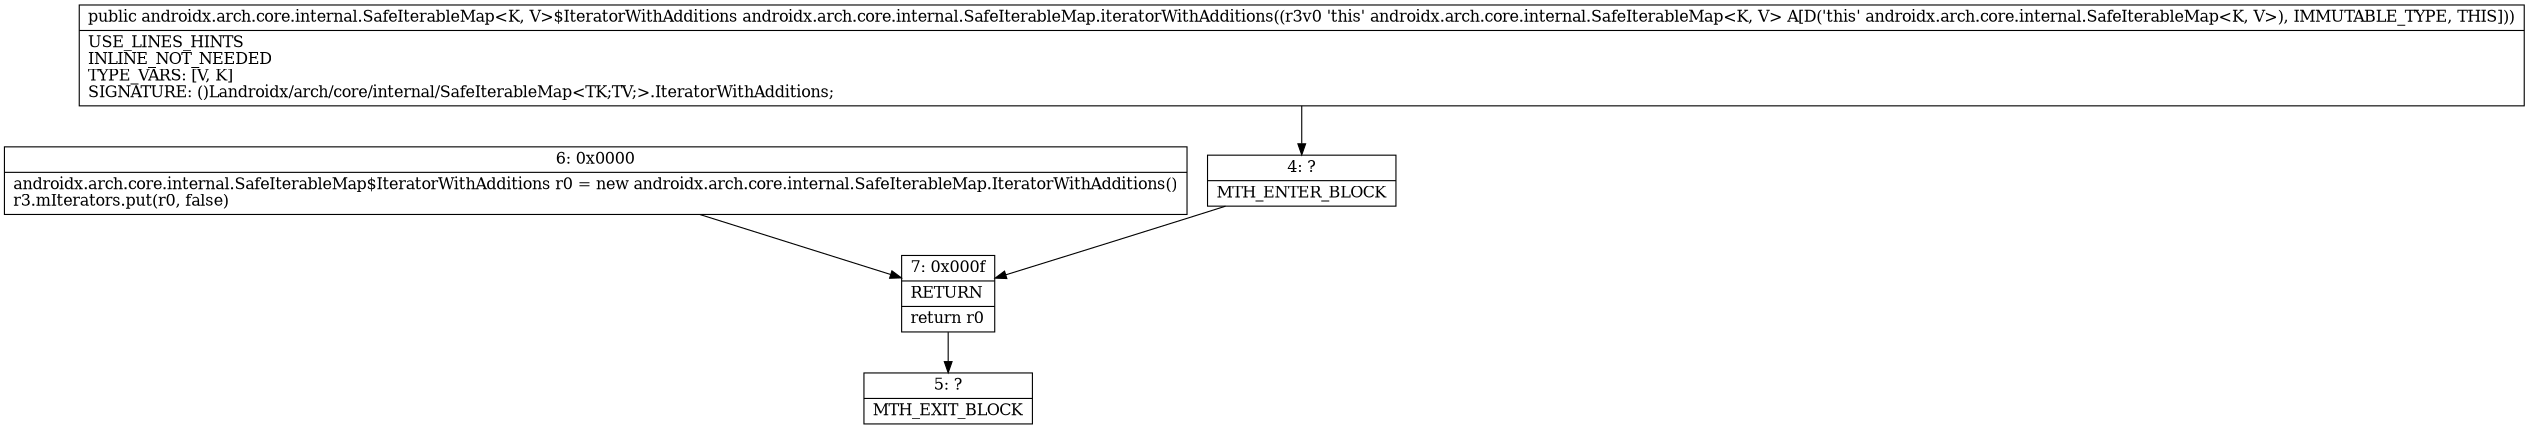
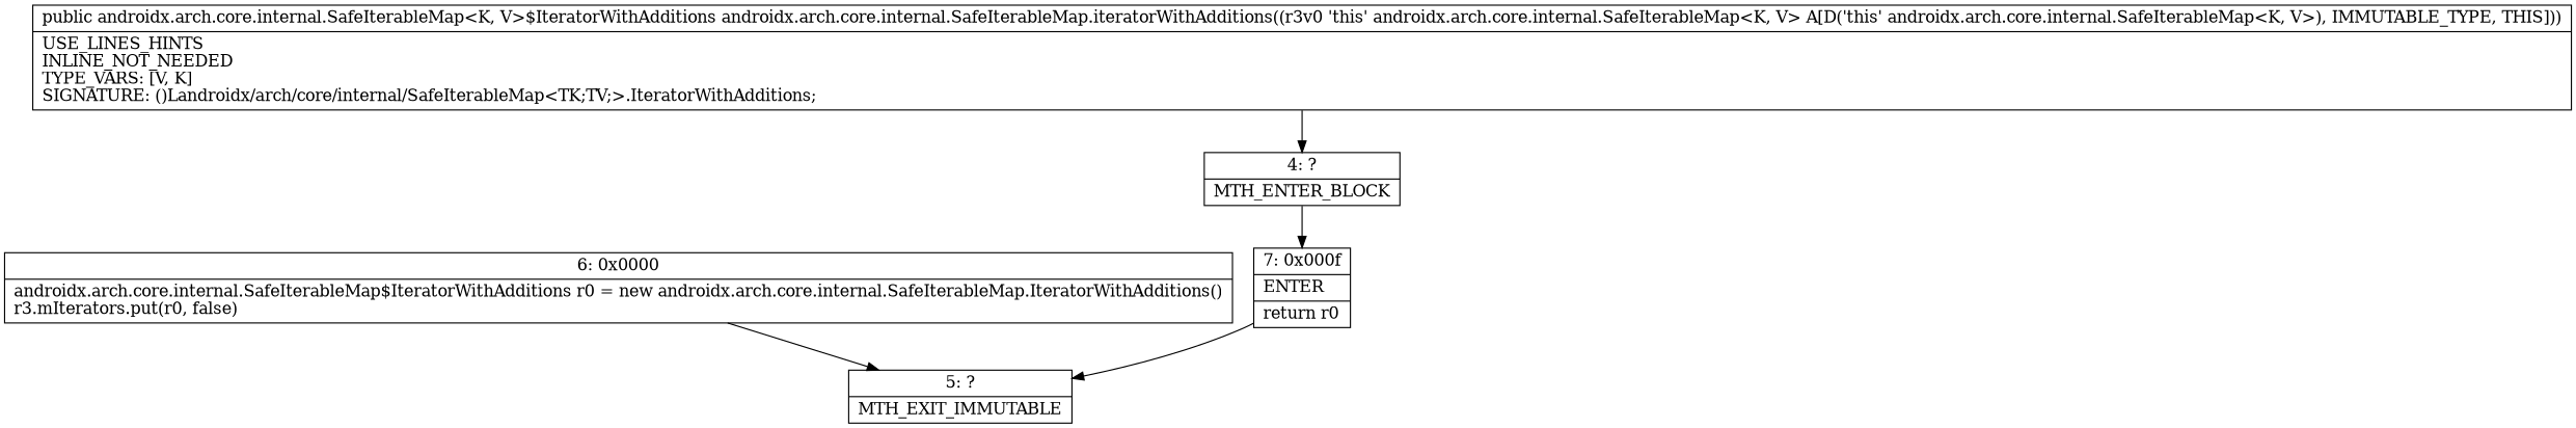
  digraph {
    node [shape=record]
    n1 [label="{4\:\ ?|MTH_ENTER_BLOCK\l}"]
-   n2 [label="{7\:\ 0x000f|RETURN\l|return r0\l}"]
+   n2 [label="{7\:\ 0x000f|ENTER\l|return r0\l}"]
    n3 [label="{6\:\ 0x0000|androidx.arch.core.internal.SafeIterableMap$IteratorWithAdditions r0 = new androidx.arch.core.internal.SafeIterableMap.IteratorWithAdditions()\lr3.mIterators.put(r0, false)\l}"]
-   n4 [label="{5\:\ ?|MTH_EXIT_BLOCK\l}"]
+   n4 [label="{5\:\ ?|MTH_EXIT_IMMUTABLE\l}"]
    n5 [label="{public androidx.arch.core.internal.SafeIterableMap\<K, V\>$IteratorWithAdditions androidx.arch.core.internal.SafeIterableMap.iteratorWithAdditions((r3v0 'this' androidx.arch.core.internal.SafeIterableMap\<K, V\> A[D('this' androidx.arch.core.internal.SafeIterableMap\<K, V\>), IMMUTABLE_TYPE, THIS]))  | USE_LINES_HINTS\lINLINE_NOT_NEEDED\lTYPE_VARS: [V, K]\lSIGNATURE: ()Landroidx\/arch\/core\/internal\/SafeIterableMap\<TK;TV;\>.IteratorWithAdditions;\l}"]
    n1 -> n2
    n2 -> n4
-   n3 -> n2
+   n3 -> n4
    n5 -> n1
  }
